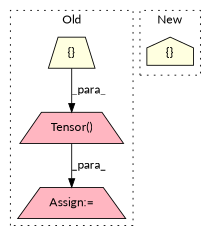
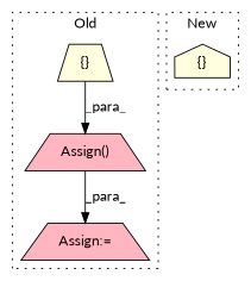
  digraph {
    fontname=Lato
    node [a=59 l="1,0" shape=trapezium style=filled fillcolor=lightpink fontname=Lato]
    edge [style=solid fontname=Lato]
-   n1 [a=75 l="13,1" label="Tensor()" s="1121,1147"]
+   n1 [a=75 l="13,1" label="Assign()" s="1121,1147"]
    n2 [label="{}" s="1135,1145" fillcolor=lightyellow]
    n3 [a=68 l=3 label="Assign:=" s=1118]
    n4 [label="{}" s="1139,1189" shape=house fillcolor=lightyellow]
    subgraph cluster_1 {
      label=Old
      style=dotted
      n1
      n2
      n3
    }
    subgraph cluster_2 {
      label=New
      style=dotted
      n4
    }
    n1 -> n3 [label=_para_]
    n2 -> n1 [label=_para_]
  }
